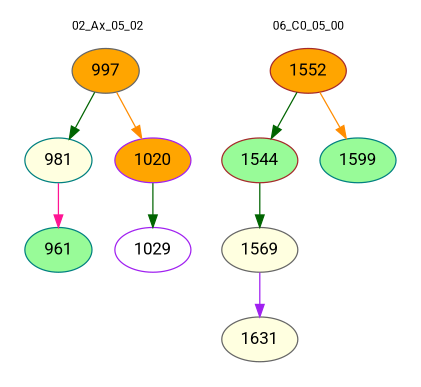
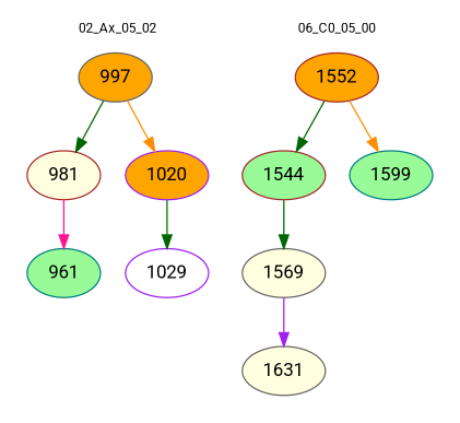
  digraph {
    fontname=Roboto
    node [color=gray40 fillcolor=orange fontname=Roboto style=filled]
    edge [color=darkgreen fontname=Roboto]
    n1 [label=997]
-   n2 [color=teal fillcolor=lightyellow label=981]
+   n2 [color=brown fillcolor=lightyellow label=981]
    n3 [color=purple label=1020]
    n4 [color=teal fillcolor=palegreen label=961]
    n5 [color=purple fillcolor=white label=1029]
    n6 [color=brown label=1552]
    n7 [color=brown fillcolor=palegreen label=1544]
    n8 [color=teal fillcolor=palegreen label=1599]
    n9 [fillcolor=lightyellow label=1569]
    n10 [fillcolor=lightyellow label=1631]
    subgraph cluster_1 {
      color=white
      fontsize=10
      label="02_Ax_05_02"
      n1
      n2
      n3
      n4
      n5
    }
    subgraph cluster_2 {
      color=white
      fontsize=10
      label="06_C0_05_00"
      n6
      n7
      n8
      n9
      n10
    }
    n1 -> n2
    n1 -> n3 [color=darkorange]
    n2 -> n4 [color=deeppink]
    n3 -> n5
    n6 -> n7
    n6 -> n8 [color=darkorange]
    n7 -> n9
    n9 -> n10 [color=purple]
  }
